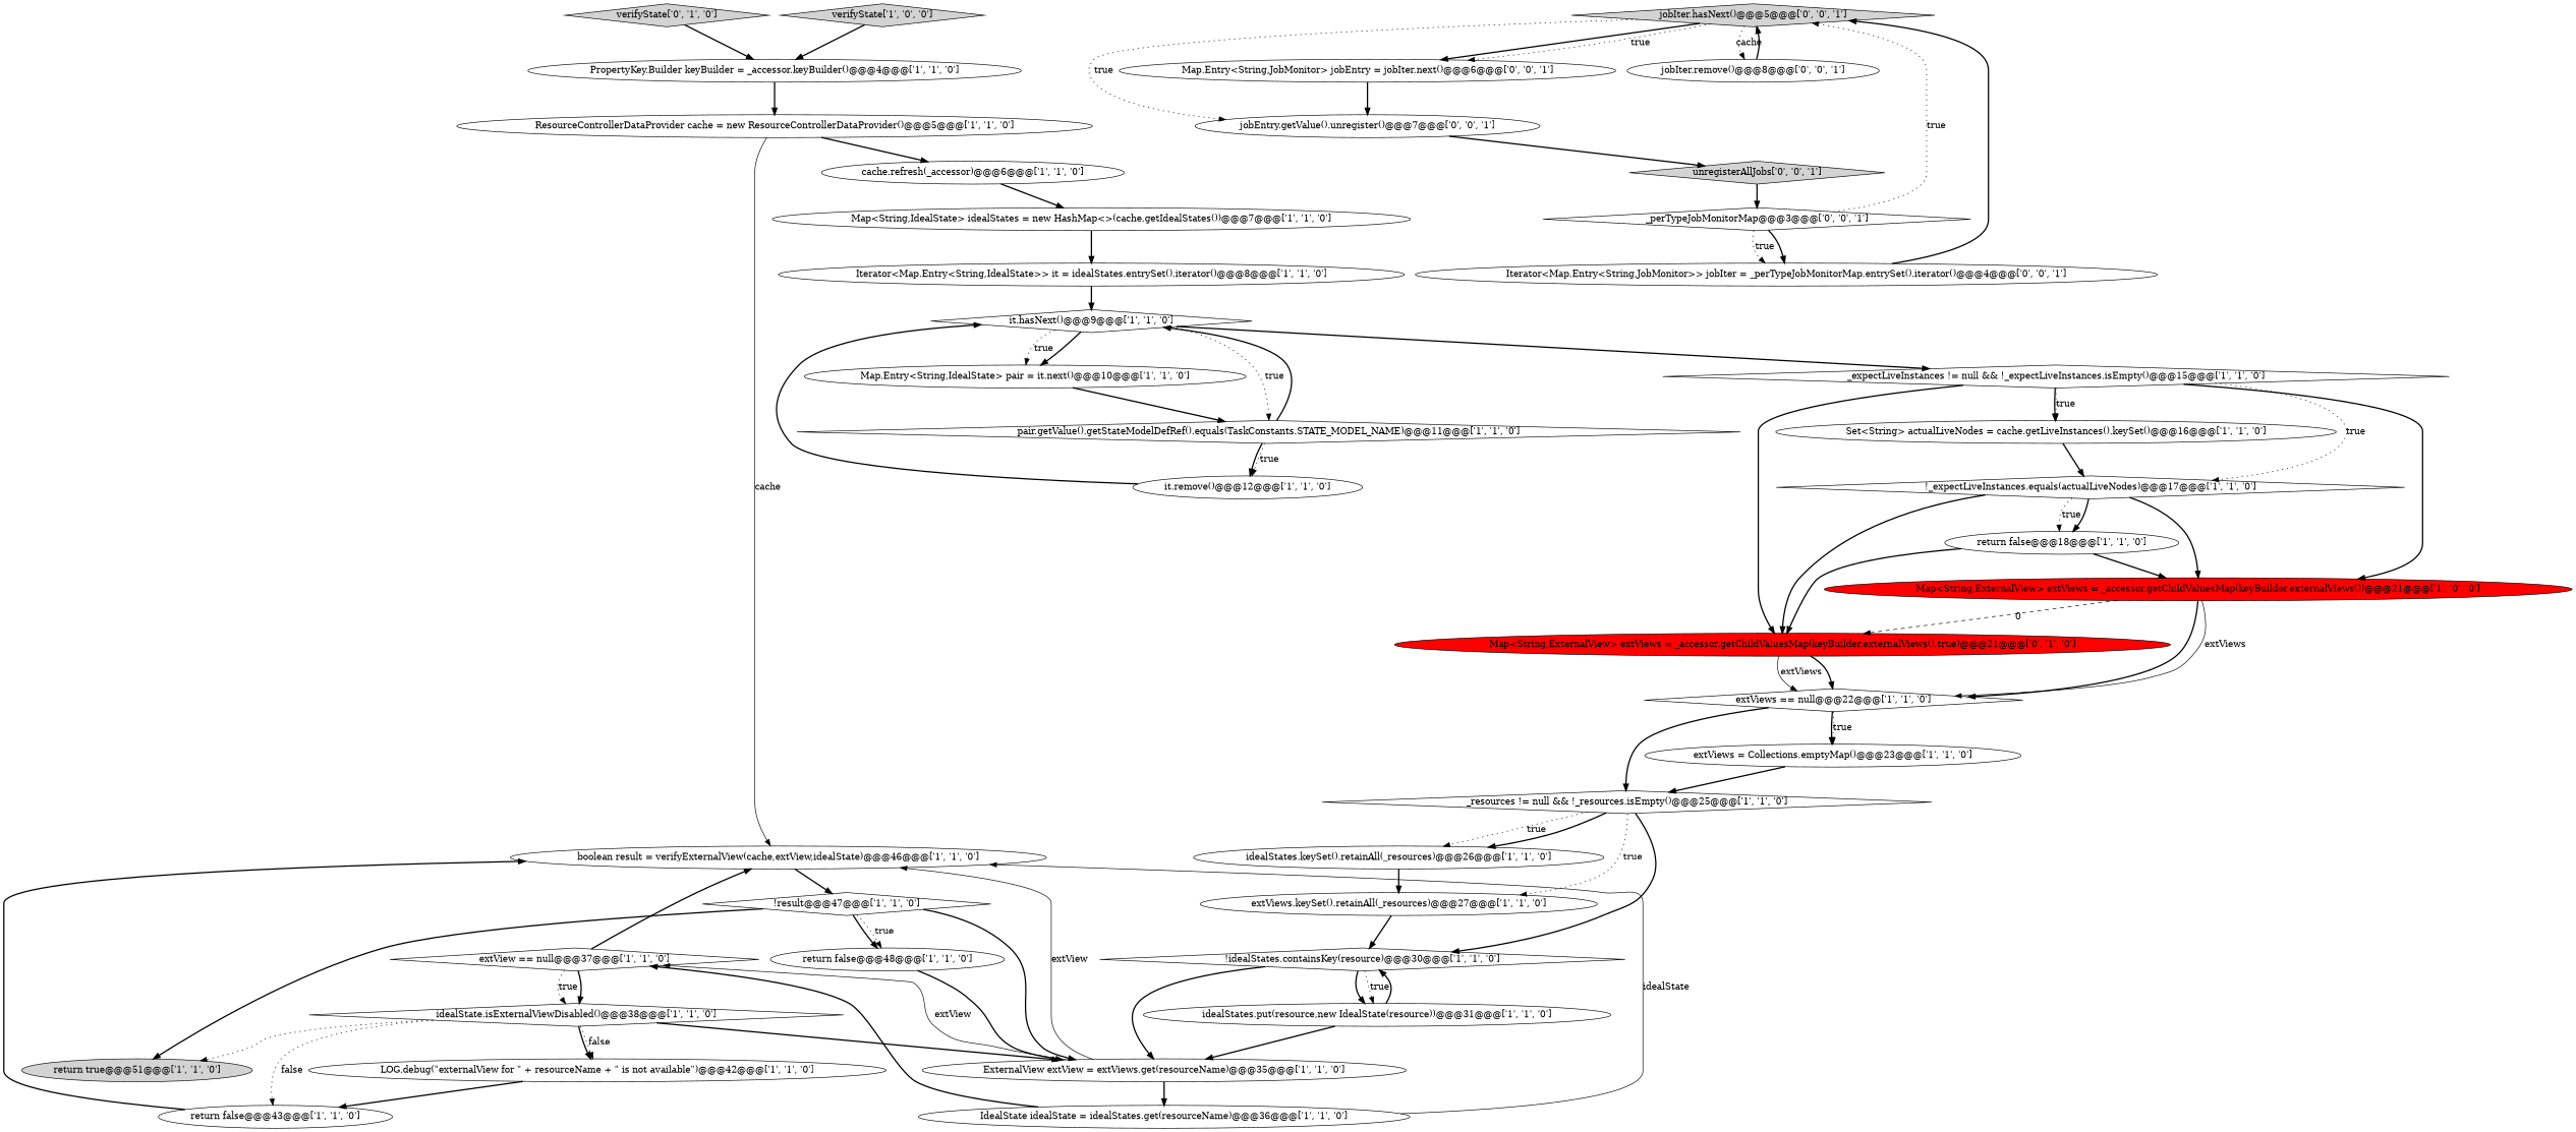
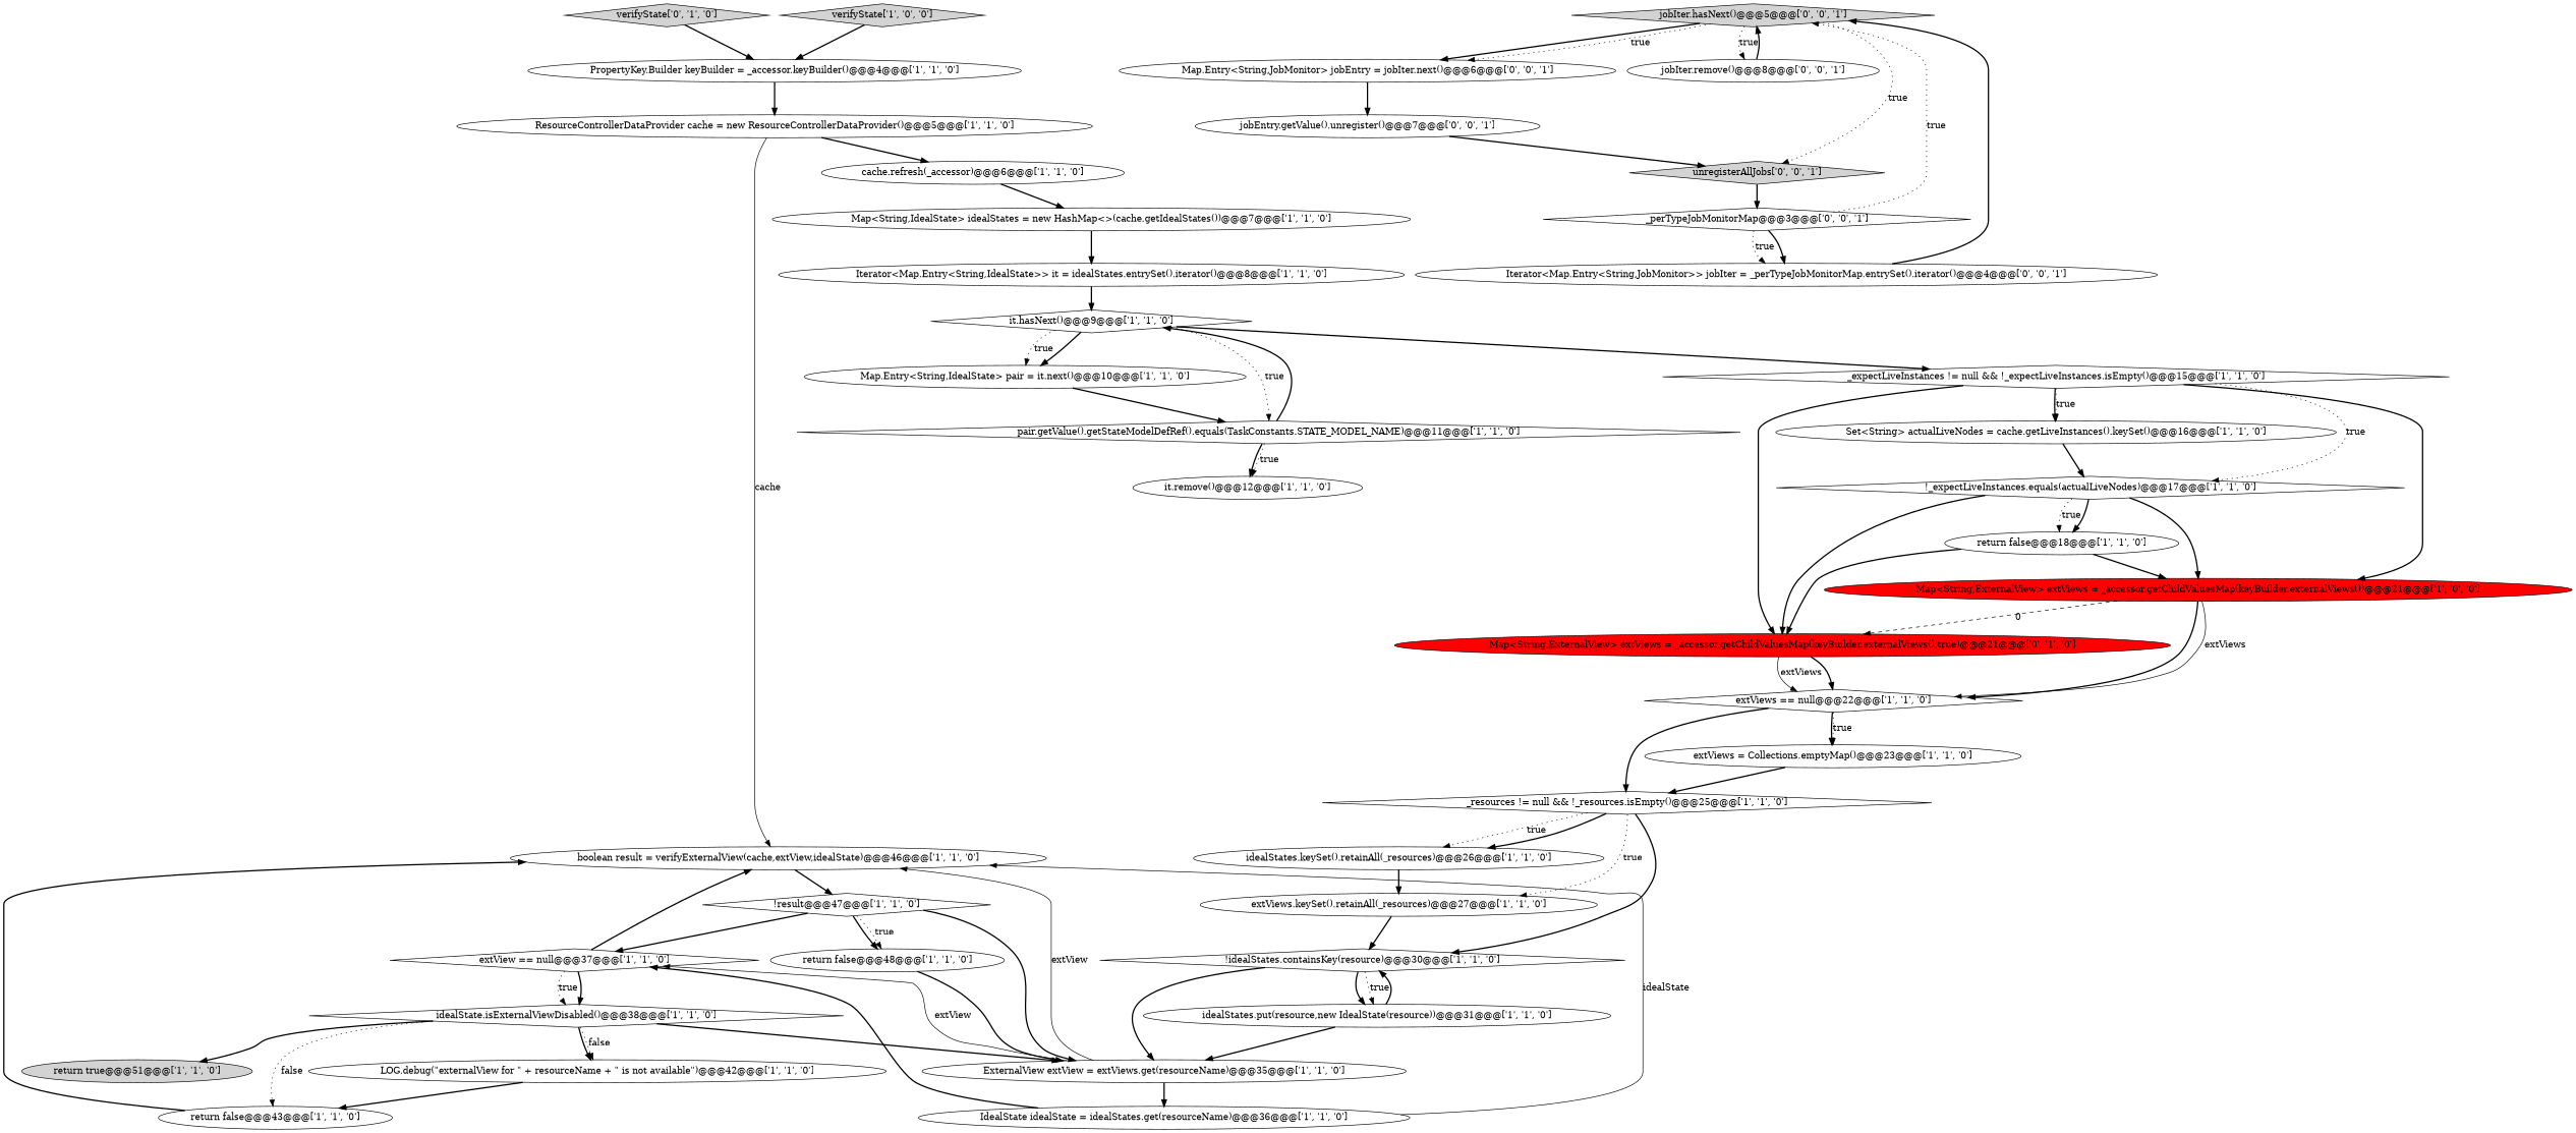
  digraph {
    node [fillcolor=white shape=ellipse style=filled]
    edge [style=bold]
    n1 [label="PropertyKey.Builder keyBuilder = _accessor.keyBuilder()@@@4@@@['1', '1', '0']"]
    n2 [label="ResourceControllerDataProvider cache = new ResourceControllerDataProvider()@@@5@@@['1', '1', '0']"]
    n3 [label="boolean result = verifyExternalView(cache,extView,idealState)@@@46@@@['1', '1', '0']"]
    n4 [label="cache.refresh(_accessor)@@@6@@@['1', '1', '0']"]
    n5 [fillcolor=lightgray label="verifyState['0', '1', '0']" shape=diamond]
    n6 [fillcolor=red label="Map<String,ExternalView> extViews = _accessor.getChildValuesMap(keyBuilder.externalViews())@@@21@@@['1', '0', '0']"]
    n7 [label="extViews == null@@@22@@@['1', '1', '0']" shape=diamond]
    n8 [fillcolor=red label="Map<String,ExternalView> extViews = _accessor.getChildValuesMap(keyBuilder.externalViews(),true)@@@21@@@['0', '1', '0']"]
    n9 [label="_resources != null && !_resources.isEmpty()@@@25@@@['1', '1', '0']" shape=diamond]
    n10 [label="extViews = Collections.emptyMap()@@@23@@@['1', '1', '0']"]
    n11 [label="IdealState idealState = idealStates.get(resourceName)@@@36@@@['1', '1', '0']"]
    n12 [label="extView == null@@@37@@@['1', '1', '0']" shape=diamond]
    n13 [label="!result@@@47@@@['1', '1', '0']" shape=diamond]
    n14 [label="idealState.isExternalViewDisabled()@@@38@@@['1', '1', '0']" shape=diamond]
    n15 [fillcolor=lightgray label="return true@@@51@@@['1', '1', '0']"]
    n16 [label="LOG.debug(\"externalView for \" + resourceName + \" is not available\")@@@42@@@['1', '1', '0']"]
    n17 [label="ExternalView extView = extViews.get(resourceName)@@@35@@@['1', '1', '0']"]
    n18 [label="return false@@@43@@@['1', '1', '0']"]
    n19 [fillcolor=lightgray label="jobIter.hasNext()@@@5@@@['0', '0', '1']" shape=diamond]
    n20 [label="Map.Entry<String,JobMonitor> jobEntry = jobIter.next()@@@6@@@['0', '0', '1']"]
    n21 [label="jobEntry.getValue().unregister()@@@7@@@['0', '0', '1']"]
    n22 [label="jobIter.remove()@@@8@@@['0', '0', '1']"]
    n23 [fillcolor=lightgray label="unregisterAllJobs['0', '0', '1']" shape=diamond]
    n24 [label="Iterator<Map.Entry<String,IdealState>> it = idealStates.entrySet().iterator()@@@8@@@['1', '1', '0']"]
    n25 [label="it.hasNext()@@@9@@@['1', '1', '0']" shape=diamond]
    n26 [label="_expectLiveInstances != null && !_expectLiveInstances.isEmpty()@@@15@@@['1', '1', '0']" shape=diamond]
    n27 [label="Map.Entry<String,IdealState> pair = it.next()@@@10@@@['1', '1', '0']"]
    n28 [label="pair.getValue().getStateModelDefRef().equals(TaskConstants.STATE_MODEL_NAME)@@@11@@@['1', '1', '0']" shape=diamond]
    n29 [label="Iterator<Map.Entry<String,JobMonitor>> jobIter = _perTypeJobMonitorMap.entrySet().iterator()@@@4@@@['0', '0', '1']"]
    n30 [label="!idealStates.containsKey(resource)@@@30@@@['1', '1', '0']" shape=diamond]
    n31 [label="idealStates.put(resource,new IdealState(resource))@@@31@@@['1', '1', '0']"]
    n32 [label="idealStates.keySet().retainAll(_resources)@@@26@@@['1', '1', '0']"]
    n33 [label="extViews.keySet().retainAll(_resources)@@@27@@@['1', '1', '0']"]
    n34 [label="!_expectLiveInstances.equals(actualLiveNodes)@@@17@@@['1', '1', '0']" shape=diamond]
    n35 [label="return false@@@18@@@['1', '1', '0']"]
    n36 [label="return false@@@48@@@['1', '1', '0']"]
    n37 [label="Map<String,IdealState> idealStates = new HashMap<>(cache.getIdealStates())@@@7@@@['1', '1', '0']"]
    n38 [label="_perTypeJobMonitorMap@@@3@@@['0', '0', '1']" shape=diamond]
    n39 [fillcolor=lightgray label="verifyState['1', '0', '0']" shape=diamond]
    n40 [label="Set<String> actualLiveNodes = cache.getLiveInstances().keySet()@@@16@@@['1', '1', '0']"]
    n41 [label="it.remove()@@@12@@@['1', '1', '0']"]
    n1 -> n2
    n2 -> n3 [label=cache style=solid]
    n2 -> n4
    n3 -> n13
    n4 -> n37
    n5 -> n1
    n6 -> n7
    n6 -> n7 [label=extViews style=solid]
    n6 -> n8 [label=0 style=dashed]
    n7 -> n9
    n7 -> n10
    n7 -> n10 [label=true style=dotted]
    n8 -> n7
    n8 -> n7 [label=extViews style=solid]
    n9 -> n30
    n9 -> n32 [label=true style=dotted]
    n9 -> n32
    n9 -> n33 [label=true style=dotted]
    n10 -> n9
    n11 -> n3 [label=idealState style=solid]
    n11 -> n12
    n12 -> n3
    n12 -> n14
    n12 -> n14 [label=true style=dotted]
-   n13 -> n15
+   n13 -> n12
    n13 -> n17
    n13 -> n36
    n13 -> n36 [label=true style=dotted]
-   n14 -> n15 [style=dotted]
+   n14 -> n15
    n14 -> n16
    n14 -> n16 [label=false style=dotted]
    n14 -> n17
    n14 -> n18 [label=false style=dotted]
    n16 -> n18
    n17 -> n3 [label=extView style=solid]
    n17 -> n11
    n17 -> n12 [label=extView style=solid]
    n18 -> n3
    n19 -> n20
    n19 -> n20 [label=true style=dotted]
-   n19 -> n21 [label=true style=dotted]
-   n19 -> n22 [label=cache style=dotted]
+   n19 -> n23 [label=true style=dotted]
+   n19 -> n22 [label=true style=dotted]
    n20 -> n21
    n21 -> n23
    n22 -> n19
    n23 -> n38
    n24 -> n25
    n25 -> n26
    n25 -> n27
    n25 -> n27 [label=true style=dotted]
    n25 -> n28 [label=true style=dotted]
    n26 -> n6
    n26 -> n8
    n26 -> n34 [label=true style=dotted]
    n26 -> n40 [label=true style=dotted]
    n26 -> n40
    n27 -> n28
    n28 -> n25
    n28 -> n41
    n28 -> n41 [label=true style=dotted]
    n29 -> n19
    n30 -> n17
    n30 -> n31
    n30 -> n31 [label=true style=dotted]
    n31 -> n17
    n31 -> n30
    n32 -> n33
    n33 -> n30
    n34 -> n6
    n34 -> n8
    n34 -> n35 [label=true style=dotted]
    n34 -> n35
    n35 -> n6
    n35 -> n8
    n36 -> n17
    n37 -> n24
    n38 -> n19 [label=true style=dotted]
    n38 -> n29
    n38 -> n29 [label=true style=dotted]
    n39 -> n1
    n40 -> n34
-   n41 -> n25
  }
